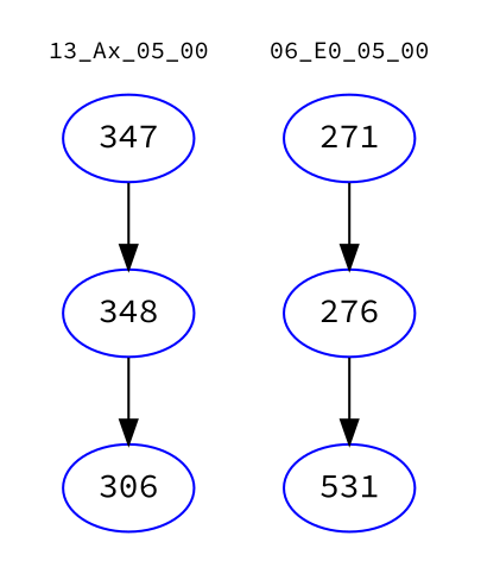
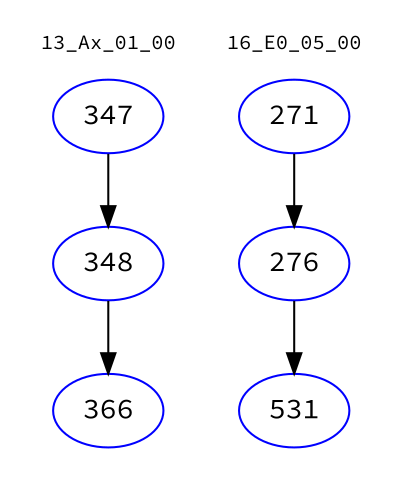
  digraph {
    fontname="Source Code Pro"
    node [color=blue fontname="Source Code Pro"]
    edge [color=black fontname="Source Code Pro"]
    n1 [label=347]
    n2 [label=348]
-   n3 [label=306]
+   n3 [label=366]
    n4 [label=271]
    n5 [label=276]
    n6 [label=531]
    subgraph cluster_1 {
      color=white
      fontsize=10
-     label="13_Ax_05_00"
+     label="13_Ax_01_00"
      n1
      n2
      n3
    }
    subgraph cluster_2 {
      color=white
      fontsize=10
-     label="06_E0_05_00"
+     label="16_E0_05_00"
      n4
      n5
      n6
    }
    n1 -> n2
    n2 -> n3
    n4 -> n5
    n5 -> n6
  }
